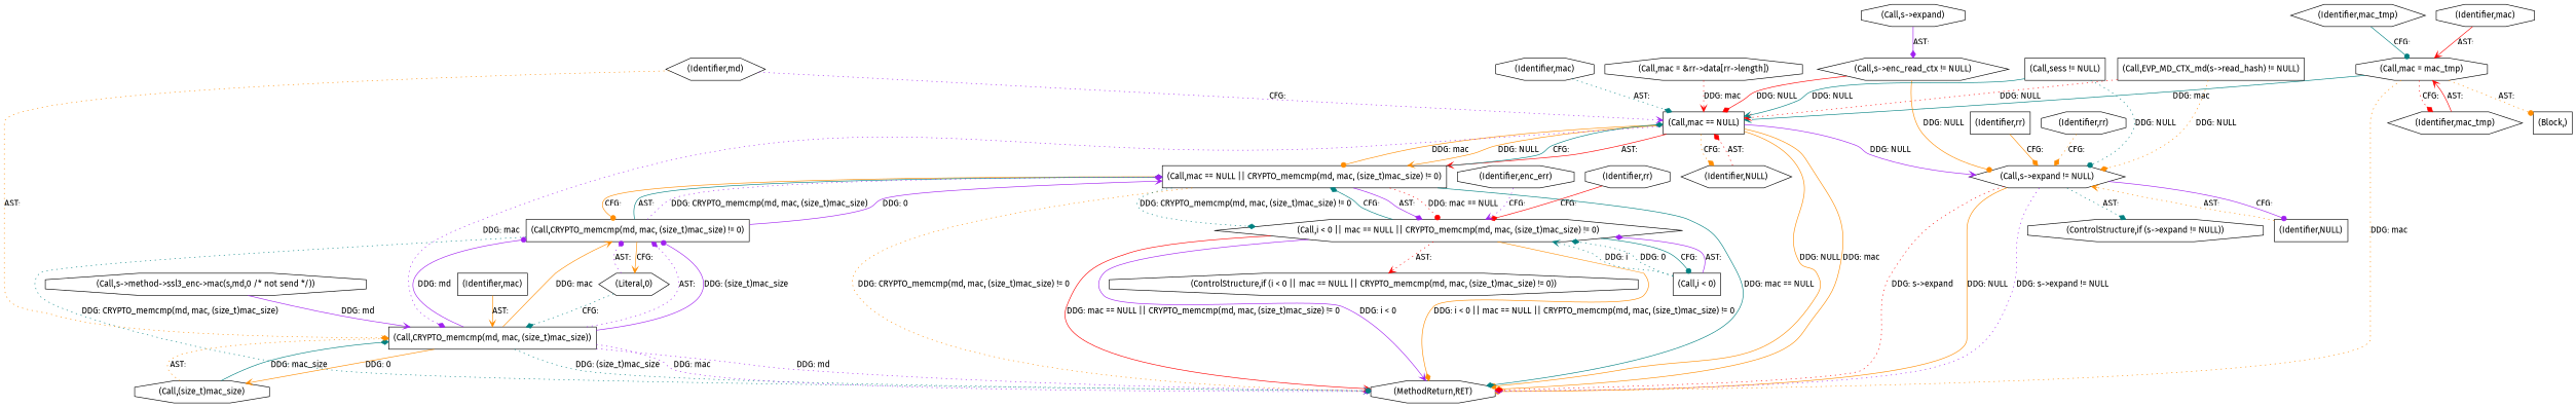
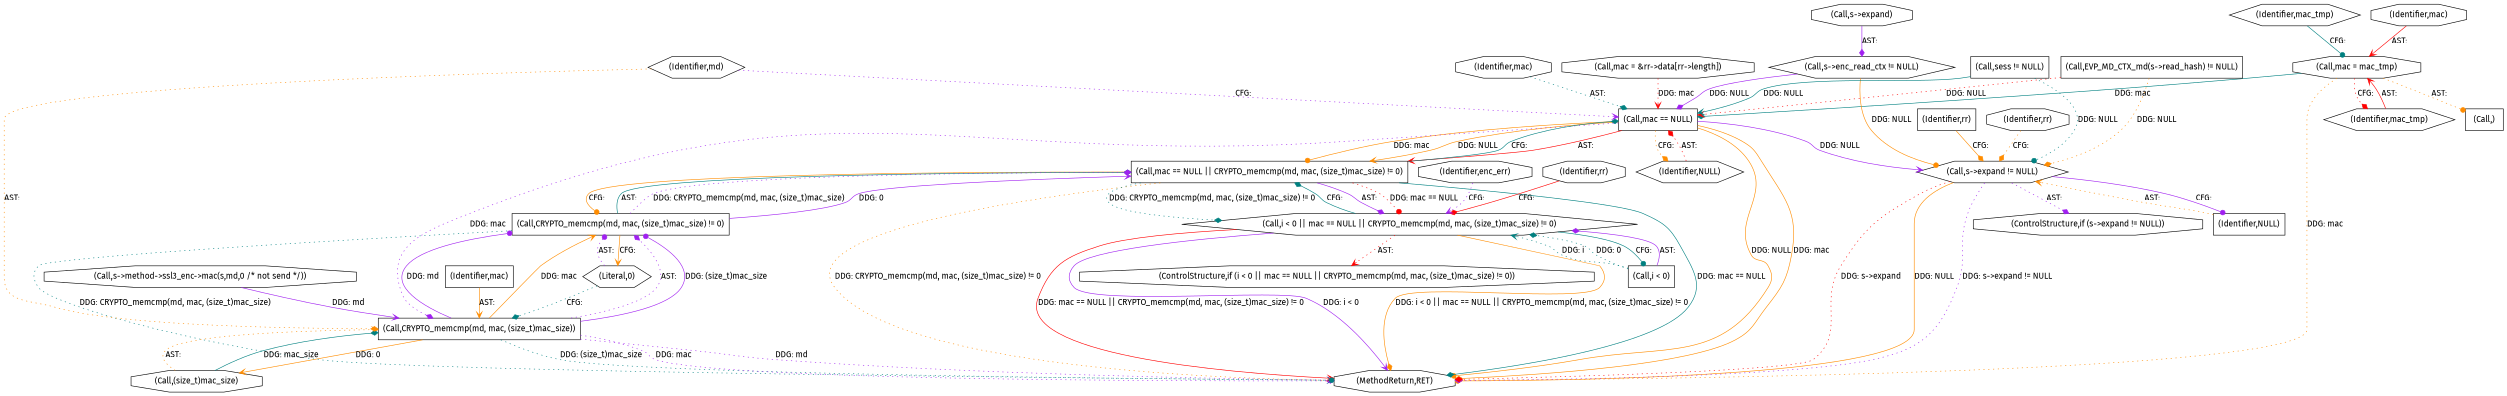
  digraph {
    fontname="Fira Sans"
    node [fontname="Fira Sans" shape=octagon]
    edge [arrowhead=diamond color=darkorange fontname="Fira Sans" style=solid]
    n1 [label="(Call,mac = mac_tmp)"]
    n2 [label="(Call,mac == NULL)" shape=box]
    n3 [label="(MethodReturn,RET)"]
    n4 [label="(Identifier,mac_tmp)" shape=hexagon]
-   n5 [label="(Block,)" shape=box]
+   n5 [label="(Call,)" shape=box]
    n6 [label="(Call,mac == NULL || CRYPTO_memcmp(md, mac, (size_t)mac_size) != 0)" shape=box]
    n7 [label="(Call,CRYPTO_memcmp(md, mac, (size_t)mac_size))" shape=box]
    n8 [label="(Call,s->expand != NULL)" shape=hexagon]
    n9 [label="(Identifier,NULL)" shape=hexagon]
    n10 [label="(Call,i < 0 || mac == NULL || CRYPTO_memcmp(md, mac, (size_t)mac_size) != 0)" shape=hexagon]
    n11 [label="(Call,CRYPTO_memcmp(md, mac, (size_t)mac_size) != 0)" shape=box]
    n12 [label="(Call,(size_t)mac_size)"]
    n13 [label="(Identifier,NULL)" shape=box]
    n14 [label="(ControlStructure,if (s->expand != NULL))"]
    n15 [label="(Call,i < 0)" shape=box]
    n16 [label="(ControlStructure,if (i < 0 || mac == NULL || CRYPTO_memcmp(md, mac, (size_t)mac_size) != 0))"]
    n17 [label="(Literal,0)" shape=hexagon]
    n18 [label="(Identifier,mac)" shape=box]
    n19 [label="(Identifier,rr)" shape=box]
    n20 [label="(Call,mac = &rr->data[rr->length])"]
    n21 [label="(Call,s->method->ssl3_enc->mac(s,md,0 /* not send */))"]
    n22 [label="(Identifier,rr)"]
    n23 [label="(Call,s->enc_read_ctx != NULL)" shape=hexagon]
    n24 [label="(Call,EVP_MD_CTX_md(s->read_hash) != NULL)" shape=box]
    n25 [label="(Identifier,mac)"]
    n26 [label="(Identifier,mac_tmp)" shape=hexagon]
    n27 [label="(Identifier,rr)"]
    n28 [label="(Call,sess != NULL)" shape=box]
    n29 [label="(Identifier,enc_err)"]
    n30 [label="(Identifier,md)" shape=hexagon]
    n31 [label="(Call,s->expand)"]
    n32 [label="(Identifier,mac)"]
-   n1 -> n2 [arrowhead=vee color=teal label="DDG: mac"]
+   n1 -> n2 [color=teal label="DDG: mac"]
    n1 -> n3 [label="DDG: mac" style=dotted]
    n1 -> n4 [color=red label="CFG: " style=dotted]
    n1 -> n5 [arrowhead=dot label="AST: " style=dotted]
    n2 -> n3 [arrowhead=dot label="DDG: NULL"]
    n2 -> n3 [label="DDG: mac"]
    n2 -> n6 [arrowhead=vee color=red label="AST: "]
    n2 -> n6 [arrowhead=dot label="DDG: mac"]
    n2 -> n6 [arrowhead=vee label="DDG: NULL"]
    n2 -> n7 [color=purple label="DDG: mac" style=dotted]
    n2 -> n8 [arrowhead=vee color=purple label="DDG: NULL"]
    n2 -> n9 [label="CFG: " style=dotted]
    n4 -> n1 [arrowhead=vee color=red label="AST: "]
    n6 -> n2 [color=teal label="CFG: "]
    n6 -> n3 [label="DDG: CRYPTO_memcmp(md, mac, (size_t)mac_size) != 0" style=dotted]
    n6 -> n3 [color=teal label="DDG: mac == NULL"]
    n6 -> n10 [color=purple label="AST: "]
    n6 -> n10 [arrowhead=dot color=red label="DDG: mac == NULL" style=dotted]
    n6 -> n10 [color=teal label="DDG: CRYPTO_memcmp(md, mac, (size_t)mac_size) != 0" style=dotted]
    n6 -> n11 [arrowhead=dot label="CFG: "]
    n7 -> n3 [arrowhead=vee color=purple label="DDG: md" style=dotted]
    n7 -> n3 [arrowhead=vee color=teal label="DDG: (size_t)mac_size" style=dotted]
    n7 -> n3 [color=purple label="DDG: mac" style=dotted]
    n7 -> n11 [color=purple label="AST: " style=dotted]
    n7 -> n11 [arrowhead=dot color=purple label="DDG: md"]
    n7 -> n11 [arrowhead=vee label="DDG: mac"]
    n7 -> n11 [arrowhead=dot color=purple label="DDG: (size_t)mac_size"]
    n7 -> n12 [arrowhead=vee label="DDG: 0"]
    n8 -> n3 [arrowhead=dot label="DDG: NULL"]
    n8 -> n3 [color=purple label="DDG: s->expand != NULL" style=dotted]
    n8 -> n3 [color=red label="DDG: s->expand" style=dotted]
    n8 -> n13 [arrowhead=dot color=purple label="CFG: "]
-   n8 -> n14 [color=teal label="AST: " style=dotted]
+   n8 -> n14 [color=purple label="AST: " style=dotted]
    n9 -> n2 [color=red label="AST: " style=dotted]
    n10 -> n3 [arrowhead=vee color=purple label="DDG: i < 0"]
    n10 -> n3 [arrowhead=vee color=red label="DDG: mac == NULL || CRYPTO_memcmp(md, mac, (size_t)mac_size) != 0"]
    n10 -> n3 [label="DDG: i < 0 || mac == NULL || CRYPTO_memcmp(md, mac, (size_t)mac_size) != 0"]
    n10 -> n6 [color=teal label="CFG: "]
    n10 -> n15 [arrowhead=dot color=teal label="CFG: "]
    n10 -> n16 [arrowhead=vee color=red label="AST: " style=dotted]
    n11 -> n3 [arrowhead=dot color=teal label="DDG: CRYPTO_memcmp(md, mac, (size_t)mac_size)" style=dotted]
    n11 -> n6 [color=teal label="AST: "]
    n11 -> n6 [color=purple label="DDG: CRYPTO_memcmp(md, mac, (size_t)mac_size)" style=dotted]
    n11 -> n6 [arrowhead=vee color=purple label="DDG: 0"]
    n11 -> n17 [arrowhead=vee label="CFG: "]
    n12 -> n7 [arrowhead=vee label="AST: " style=dotted]
    n12 -> n7 [color=teal label="DDG: mac_size"]
    n13 -> n8 [arrowhead=vee label="AST: " style=dotted]
    n15 -> n10 [color=purple label="AST: "]
    n15 -> n10 [arrowhead=vee color=teal label="DDG: i" style=dotted]
    n15 -> n10 [color=teal label="DDG: 0" style=dotted]
    n17 -> n7 [color=teal label="CFG: " style=dotted]
    n17 -> n11 [arrowhead=dot color=purple label="AST: " style=dotted]
    n18 -> n7 [arrowhead=vee label="AST: "]
    n19 -> n8 [label="CFG: "]
    n20 -> n2 [arrowhead=vee color=red label="DDG: mac" style=dotted]
    n21 -> n7 [arrowhead=vee color=purple label="DDG: md"]
    n22 -> n8 [label="CFG: " style=dotted]
-   n23 -> n2 [color=red label="DDG: NULL"]
+   n23 -> n2 [color=purple label="DDG: NULL"]
    n23 -> n8 [arrowhead=dot label="DDG: NULL"]
    n24 -> n2 [arrowhead=vee color=red label="DDG: NULL" style=dotted]
    n24 -> n8 [label="DDG: NULL" style=dotted]
    n25 -> n2 [color=teal label="AST: " style=dotted]
    n26 -> n1 [arrowhead=dot color=teal label="CFG: "]
    n27 -> n10 [color=red label="CFG: "]
    n28 -> n2 [arrowhead=vee color=teal label="DDG: NULL"]
    n28 -> n8 [arrowhead=dot color=teal label="DDG: NULL" style=dotted]
    n29 -> n10 [arrowhead=vee color=purple label="CFG: " style=dotted]
    n30 -> n2 [arrowhead=vee color=purple label="CFG: " style=dotted]
    n30 -> n7 [label="AST: " style=dotted]
    n31 -> n23 [color=purple label="AST: "]
    n32 -> n1 [arrowhead=vee color=red label="AST: "]
  }
